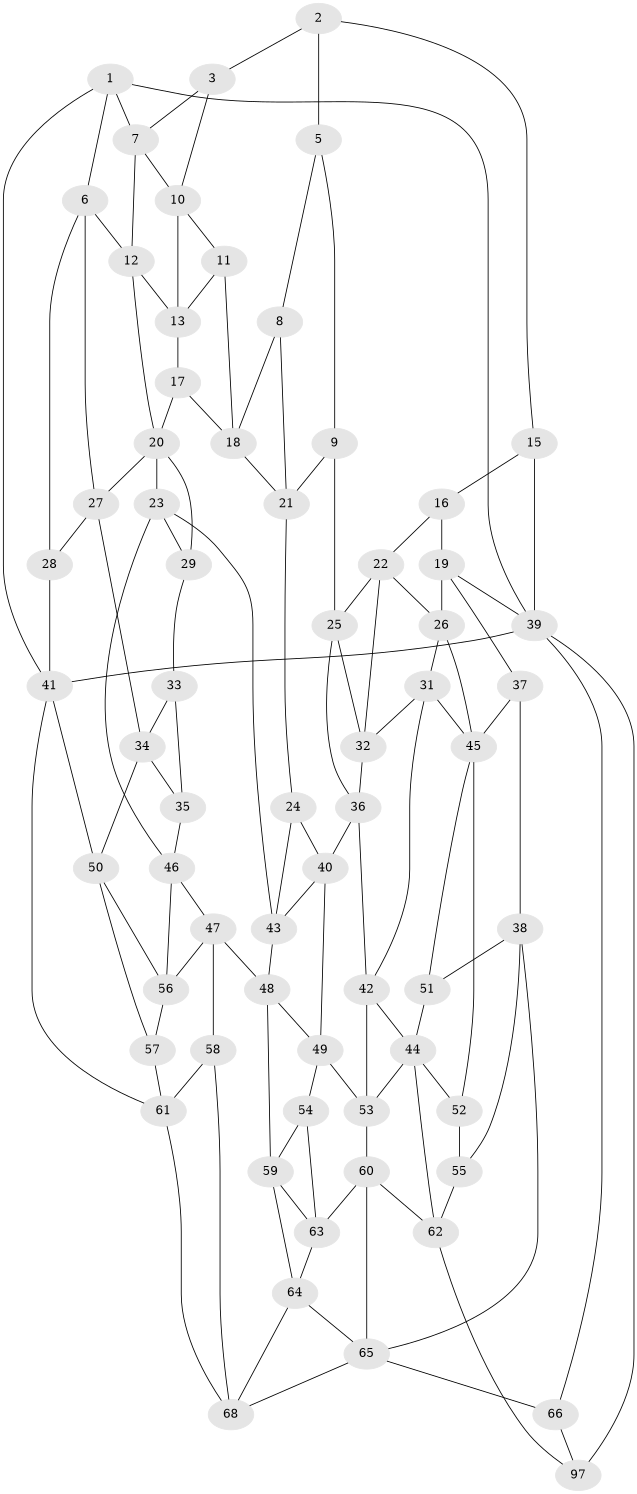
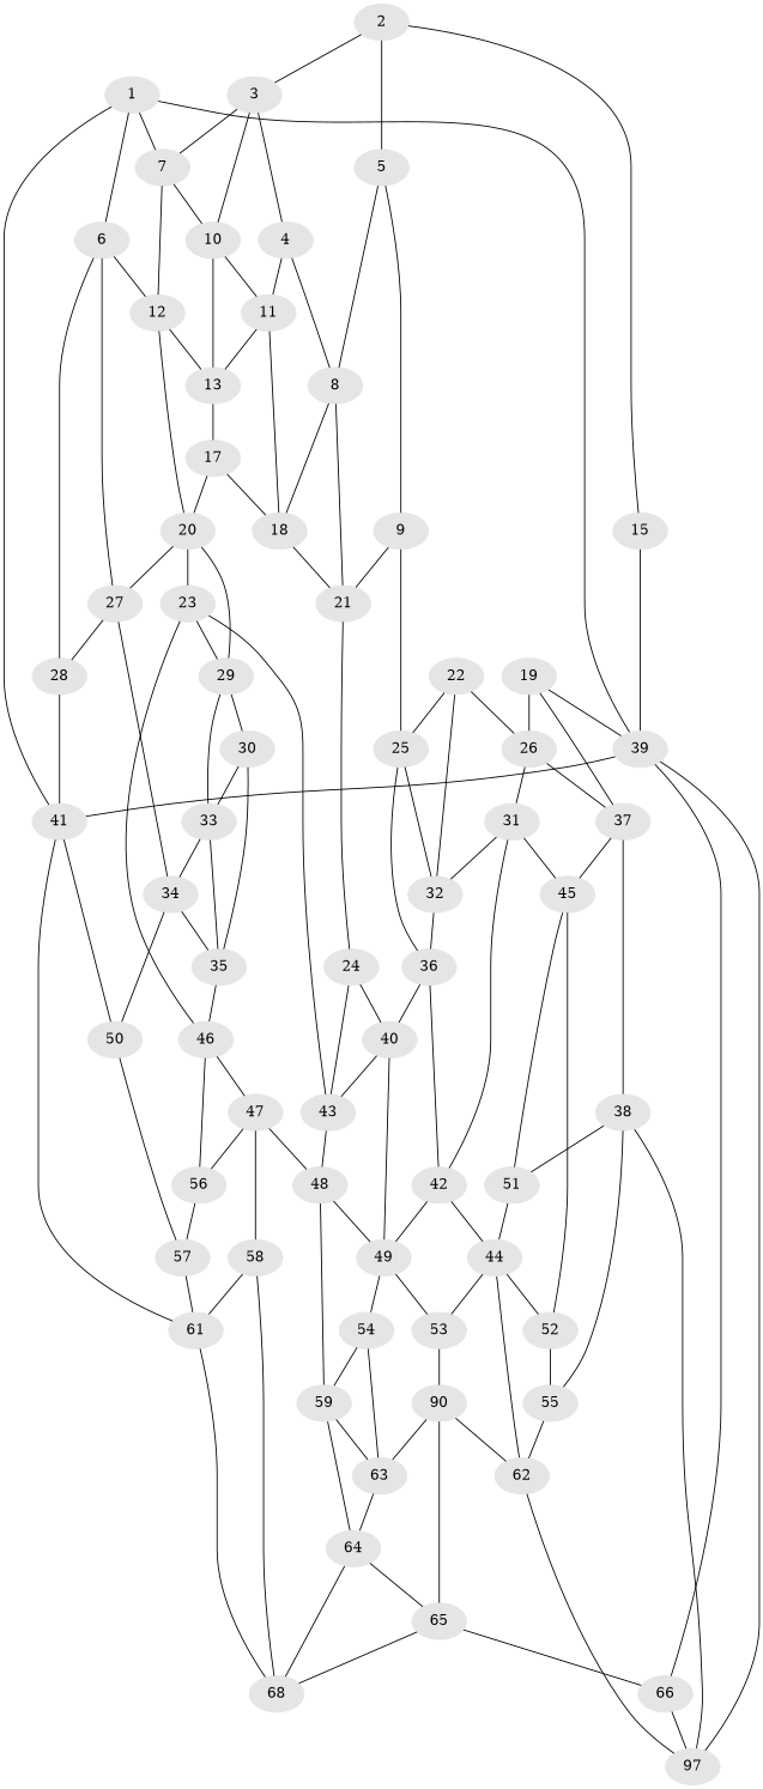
  graph {
    node [color=gray90 style=filled]
    edge [weight=1.0]
    1
    6
    7
    39
    41
    12
    27
    28
    10
    n10 [label=97]
    66
    50
    61
    2
    3
    5
    15
+   4
    8
    9
-   16
    11
    13
    18
    21
    25
    20
    34
    24
    32
    36
    17
    23
    29
    19
    22
    26
    37
    43
    46
    31
    45
    38
+   30
    33
    40
    48
    47
    56
    49
    42
    35
    44
    53
    51
    52
    57
    55
    62
    54
    68
-   60
+   60 [label=90]
    59
    58
    63
    64
    65
    1 -- 6
    1 -- 7
    1 -- 39
    1 -- 41
    6 -- 12
    6 -- 27
    6 -- 28
    7 -- 12
    7 -- 10
    39 -- 41
    39 -- n10
    39 -- 66
    41 -- 50
    41 -- 61
    12 -- 13
    12 -- 20
    27 -- 28
    27 -- 34
    28 -- 41
    10 -- 11
    10 -- 13
    66 -- n10
-   50 -- 56
    50 -- 57
    61 -- 68
    2 -- 3
    2 -- 5 [weight=2.0]
    2 -- 15
    3 -- 7
    3 -- 10
+   3 -- 4
    5 -- 8
    5 -- 9
    15 -- 39
-   15 -- 16
+   4 -- 8
+   4 -- 11
    8 -- 18
    8 -- 21
    9 -- 21
    9 -- 25
-   16 -- 19
-   16 -- 22
    11 -- 13
    11 -- 18
    13 -- 17
    18 -- 21
    21 -- 24
    25 -- 32
    25 -- 36
    20 -- 27
    20 -- 23
    20 -- 29
    34 -- 50
    34 -- 35
    24 -- 43
    24 -- 40
    32 -- 36
    36 -- 40
    36 -- 42
    17 -- 18
    17 -- 20
    23 -- 29
    23 -- 43
    23 -- 46
+   29 -- 30
    29 -- 33
    19 -- 39
    19 -- 26
    19 -- 37
    22 -- 25
    22 -- 32
    22 -- 26
-   26 -- 45
+   26 -- 37
    26 -- 31
    37 -- 45
    37 -- 38
    43 -- 48
    46 -- 47
    46 -- 56
    31 -- 32
    31 -- 45
    31 -- 42
    45 -- 51
    45 -- 52
-   38 -- 65
+   38 -- n10
    38 -- 51
    38 -- 55
+   30 -- 33
+   30 -- 35
    33 -- 34
    33 -- 35
    40 -- 43
    40 -- 49
    48 -- 49
    48 -- 59
    47 -- 48
    47 -- 56
    47 -- 58
    56 -- 57
    49 -- 53
    49 -- 54
    42 -- 44
-   42 -- 53
+   42 -- 49
    35 -- 46
    44 -- 53
    44 -- 52
    44 -- 62
    53 -- 60
    51 -- 44
    52 -- 55
    57 -- 61
    55 -- 62
    62 -- n10
    54 -- 59
    54 -- 63
    60 -- 62
    60 -- 63
    60 -- 65
    59 -- 63
    59 -- 64
    58 -- 61
    58 -- 68
    63 -- 64
    64 -- 68
    64 -- 65
    65 -- 66
    65 -- 68
  }
